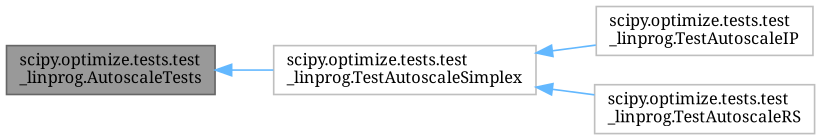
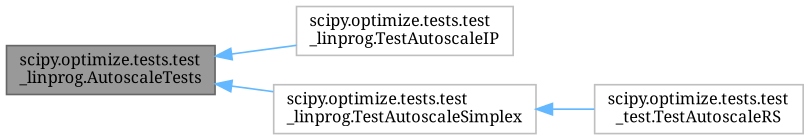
  digraph {
    fontname="Noto Serif"
    rankdir=LR
    node [color=grey75 fillcolor=white fontname="Noto Serif" fontsize=10 shape=box style=filled]
    edge [color=steelblue1 dir=back fontname="Noto Serif" fontsize=10 labelfontname=Helvetica labelfontsize=10 style=solid]
    n1 [color=gray40 fillcolor=grey60 fontcolor=black height=0.2 label="scipy.optimize.tests.test\l_linprog.AutoscaleTests" width=0.4]
    n2 [height=0.2 label="scipy.optimize.tests.test\l_linprog.TestAutoscaleIP" width=0.4]
    n3 [height=0.2 label="scipy.optimize.tests.test\l_linprog.TestAutoscaleSimplex" width=0.4]
-   n4 [height=0.2 label="scipy.optimize.tests.test\l_linprog.TestAutoscaleRS" width=0.4]
-   n3 -> n2
+   n4 [height=0.2 label="scipy.optimize.tests.test\l_test.TestAutoscaleRS" width=0.4]
+   n1 -> n2
    n1 -> n3
    n3 -> n4
  }
